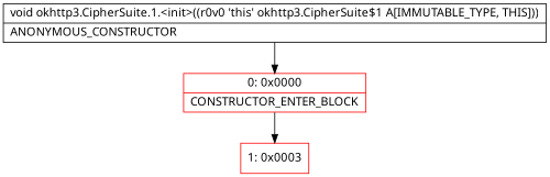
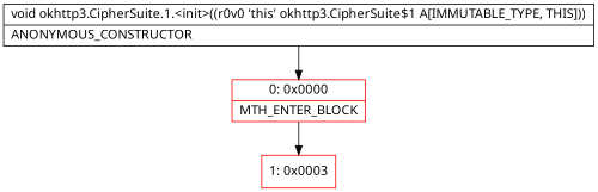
  digraph {
    fontname="Noto Sans"
    node [color=red shape=record fontname="Noto Sans"]
    edge [fontname="Noto Sans"]
-   n1 [label="{0\:\ 0x0000|CONSTRUCTOR_ENTER_BLOCK\l}"]
+   n1 [label="{0\:\ 0x0000|MTH_ENTER_BLOCK\l}"]
    n2 [label="{1\:\ 0x0003}"]
    n3 [label="{void okhttp3.CipherSuite.1.\<init\>((r0v0 'this' okhttp3.CipherSuite$1 A[IMMUTABLE_TYPE, THIS]))  | ANONYMOUS_CONSTRUCTOR\l}" color=""]
    subgraph cluster_1 {
      label="R(0)"
    }
    n1 -> n2
    n3 -> n1
  }
